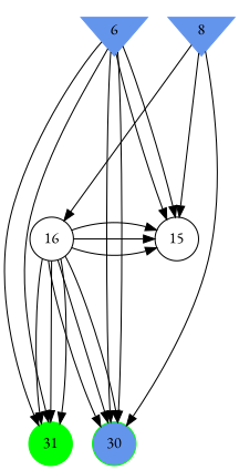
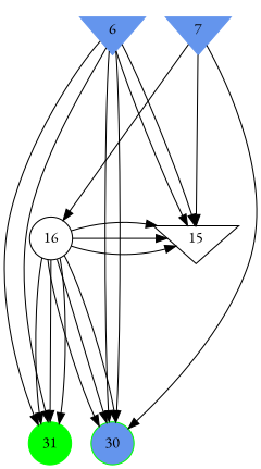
  digraph {
    fontname="EB Garamond"
    ranksep=2.0
    node [color=cornflowerblue fontname="EB Garamond" shape=circle style=filled]
    edge [fontname="EB Garamond"]
    6 [shape=invtriangle]
-   8 [shape=invtriangle]
-   15 [color=black style=""]
+   8 [shape=invtriangle label=7]
+   15 [color=black shape=invtriangle style=""]
    16 [color=black style=""]
    30 [color=green fillcolor=cornflowerblue]
    31 [color=green]
    subgraph sub_1 {
      rank=same
      6
      8
    }
    subgraph sub_2 {
      rank=same
      15
      16
    }
    subgraph sub_3 {
      rank=same
      30
      31
    }
    6 -> 15
    6 -> 15
    6 -> 30
    6 -> 30
    6 -> 31
    6 -> 31
    8 -> 15
    8 -> 16
    8 -> 30
    16 -> 15
    16 -> 15
    16 -> 15
    16 -> 30
    16 -> 30
    16 -> 30
    16 -> 31
    16 -> 31
    16 -> 31
  }
